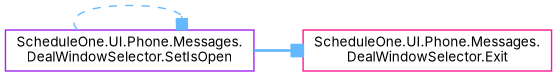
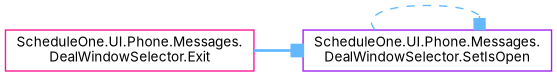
  digraph {
    rankdir=LR
    fontname=Inter
    node [fillcolor=white fontname=Inter fontsize=10 shape=box style=filled]
    edge [color=steelblue1 fontname=Inter fontsize=10 labelfontname=Helvetica labelfontsize=10 arrowhead=box]
    n1 [color=deeppink fontcolor=black height=0.2 label="ScheduleOne.UI.Phone.Messages.\lDealWindowSelector.Exit" width=0.4]
    n2 [color=purple height=0.2 label="ScheduleOne.UI.Phone.Messages.\lDealWindowSelector.SetIsOpen" width=0.4]
-   n2 -> n1 [style=bold]
+   n1 -> n2 [style=bold]
    n2 -> n2 [style=dashed]
  }
